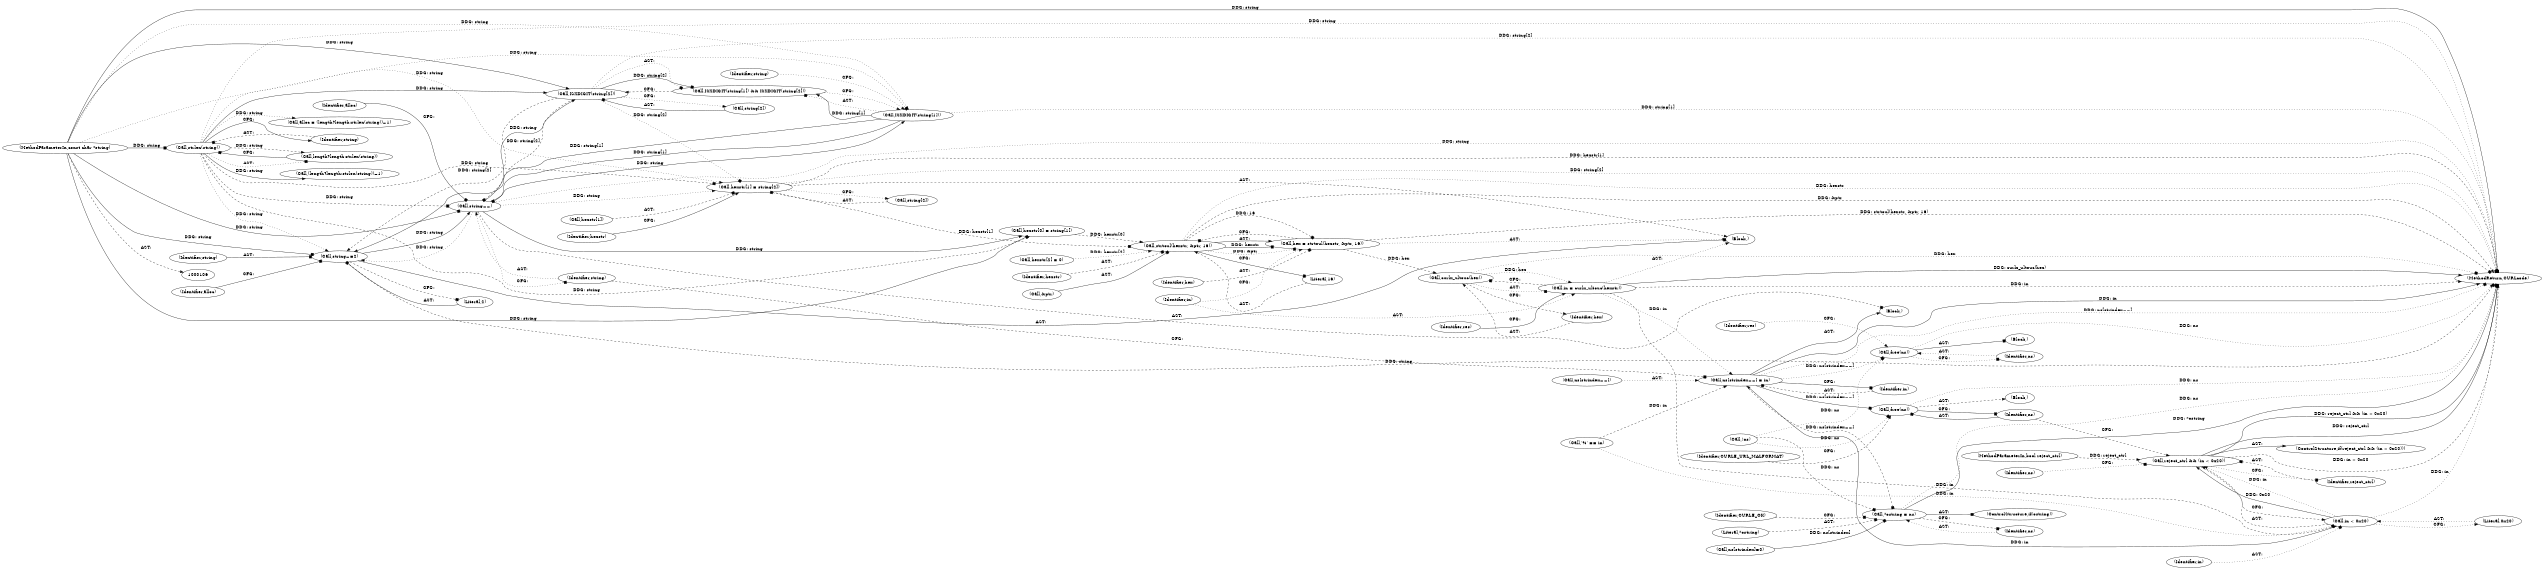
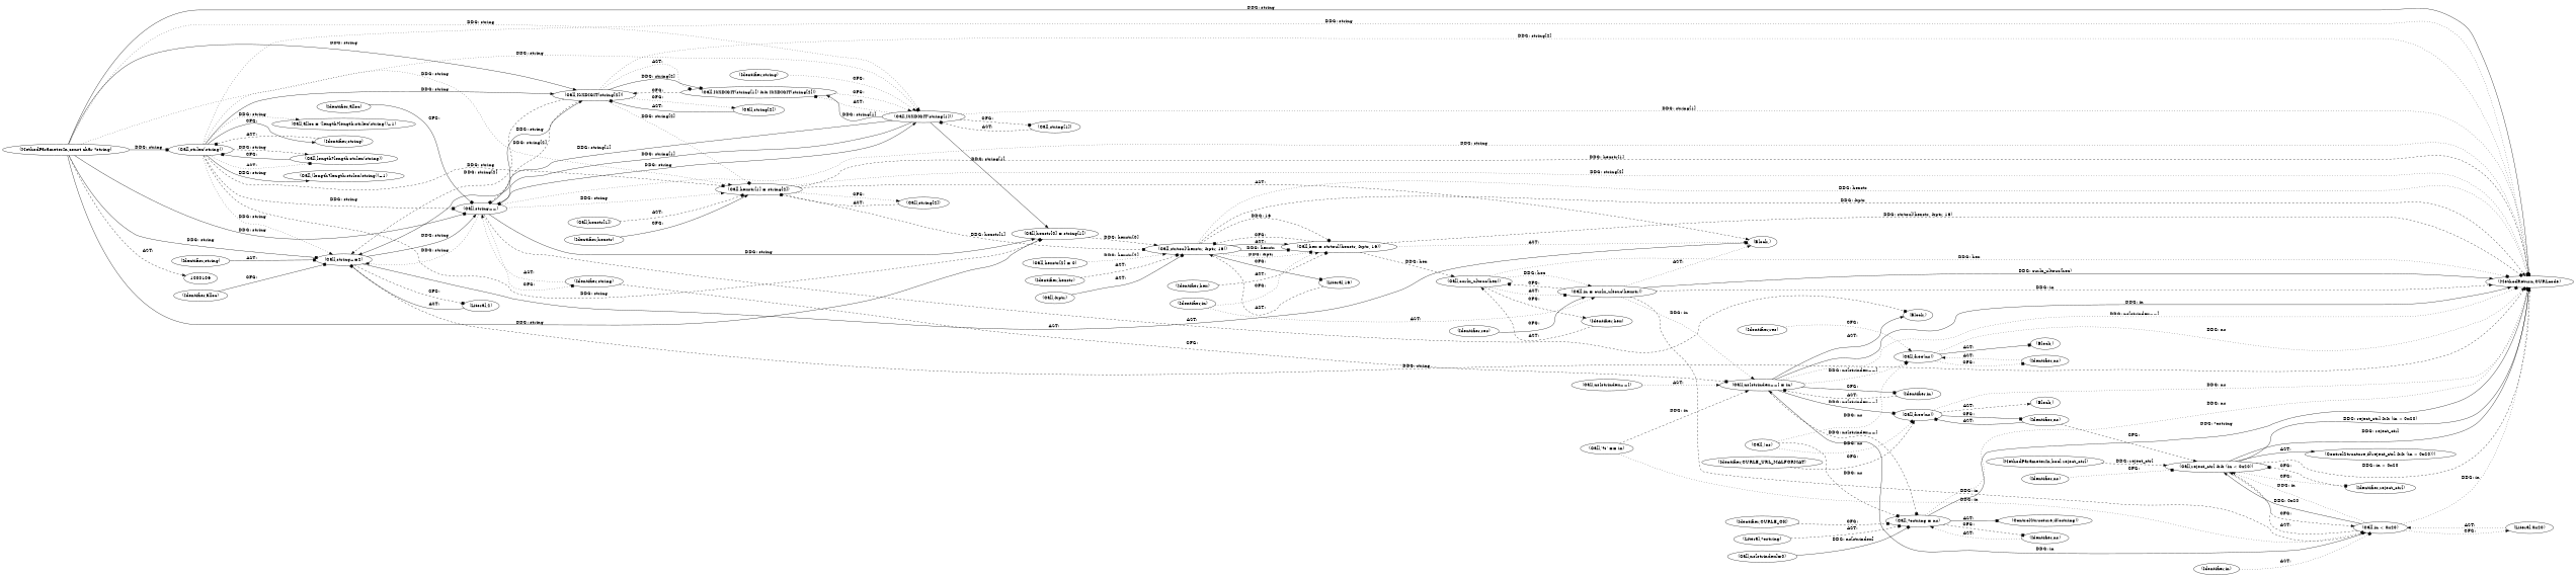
  digraph {
    rankdir=LR
    edge [arrowhead=box style=dotted]
    n1 [label="(Call,hexstr[1] = string[2])"]
    n2 [label="(Call,strtoul(hexstr, &ptr, 16))"]
    n3 [label="(Block,)"]
    n4 [label="(MethodReturn,CURLcode)"]
    n5 [label="(Call,string[2])"]
    n6 [label="(Call,hex = strtoul(hexstr, &ptr, 16))"]
    n7 [label="(Literal,16)"]
    n8 [label="(Call,string++)"]
    n9 [label="(Call,ISXDIGIT(string[2]))"]
    n10 [label="(Call,ISXDIGIT(string[1]))"]
    n11 [label="(Call,string+=2)"]
    n12 [label="(Identifier,string)"]
    n13 [label="(Block,)"]
    n14 [label="(Call,hexstr[0] = string[1])"]
    n15 [label="(Call,ISXDIGIT(string[1]) && ISXDIGIT(string[2]))"]
    n16 [label="(Call,string[2])"]
+   n17 [label="(Call,string[1])"]
    n18 [label="(Literal,2)"]
    n19 [label="(Call,ns[strindex++] = in)"]
    n20 [label="(Call,strlen(string))"]
    n21 [label="(Call,alloc = (length?length:strlen(string))+1)"]
    n22 [label="(Identifier,string)"]
    n23 [label="(Call,length?length:strlen(string))"]
    n24 [label="(Call,(length?length:strlen(string))+1)"]
    n25 [label="(MethodParameterIn,const char *string)"]
    1000106
    n27 [label="(Call,curlx_ultouc(hex))"]
    n28 [label="(Call,in = curlx_ultouc(hexstr))"]
    n29 [label="(Identifier,hex)"]
    n30 [label="(Call,in < 0x20)"]
    n31 [label="(Call,reject_ctrl && (in < 0x20))"]
    n32 [label="(Literal,0x20)"]
    n33 [label="(Call,free(ns))"]
    n34 [label="(Call,free(ns))"]
    n35 [label="(Call,*ostring = ns)"]
    n36 [label="(Identifier,in)"]
    n37 [label="(Identifier,reject_ctrl)"]
    n38 [label="(ControlStructure,if(reject_ctrl && (in < 0x20)))"]
    n39 [label="(Identifier,ns)"]
    n40 [label="(Block,)"]
    n41 [label="(Identifier,ns)"]
    n42 [label="(Block,)"]
    n43 [label="(Identifier,ns)"]
    n44 [label="(ControlStructure,if(ostring))"]
    n45 [label="(Identifier,string)"]
    n46 [label="(Literal,*ostring)"]
    n47 [label="(Identifier,res)"]
    n48 [label="(Identifier,hexstr)"]
    n49 [label="(Identifier,in)"]
    n50 [label="(Identifier,CURLE_URL_MALFORMAT)"]
    n51 [label="(Identifier,res)"]
    n52 [label="(Identifier,hex)"]
    n53 [label="(Identifier,hexstr)"]
    n54 [label="(Identifier,string)"]
    n55 [label="(Call,&ptr)"]
    n56 [label="(Call,ns[strindex]=0)"]
    n57 [label="(Call,hexstr[2] = 0)"]
    n58 [label="(MethodParameterIn,bool reject_ctrl)"]
    n59 [label="(Identifier,alloc)"]
    n60 [label="(Call,'%' == in)"]
    n61 [label="(Call,hexstr[1])"]
    n62 [label="(Identifier,CURLE_OK)"]
    n63 [label="(Call,!ns)"]
    n64 [label="(Identifier,ns)"]
    n65 [label="(Identifier,alloc)"]
    n66 [label="(Identifier,in)"]
    n67 [label="(Call,ns[strindex++])"]
    n1 -> n2 [label="DDG: hexstr[1]" style=dashed]
    n1 -> n3 [arrowhead=normal label="AST: " style=dashed]
    n1 -> n4 [label="DDG: hexstr[1]" style=dashed]
    n1 -> n4 [label="DDG: string[2]"]
    n1 -> n5 [arrowhead=normal label="CFG: "]
    n2 -> n4 [label="DDG: hexstr"]
    n2 -> n4 [arrowhead=normal label="DDG: &ptr" style=dashed]
    n2 -> n6 [arrowhead=normal label="AST: " style=solid]
    n2 -> n6 [label="DDG: hexstr" style=solid]
    n2 -> n6 [label="DDG: &ptr"]
    n2 -> n6 [label="DDG: 16" style=dashed]
    n2 -> n7 [label="CFG: " style=solid]
    n5 -> n1 [label="AST: " style=dashed]
    n6 -> n2 [label="CFG: " style=dashed]
    n6 -> n3 [arrowhead=normal label="AST: "]
    n6 -> n4 [label="DDG: strtoul(hexstr, &ptr, 16)" style=dashed]
    n6 -> n27 [arrowhead=normal label="DDG: hex" style=dashed]
    n7 -> n2 [arrowhead=normal label="AST: " style=dashed]
    n8 -> n1 [arrowhead=normal label="DDG: string"]
    n8 -> n4 [arrowhead=normal label="DDG: string"]
    n8 -> n9 [arrowhead=normal label="DDG: string" style=solid]
    n8 -> n10 [arrowhead=normal label="DDG: string" style=solid]
    n8 -> n11 [arrowhead=normal label="DDG: string"]
    n8 -> n12 [label="CFG: "]
    n8 -> n13 [label="AST: " style=dashed]
    n8 -> n14 [arrowhead=normal label="DDG: string" style=solid]
    n9 -> n1 [label="DDG: string[2]"]
    n9 -> n4 [label="DDG: string[2]"]
    n9 -> n8 [label="DDG: string[2]" style=dashed]
    n9 -> n11 [arrowhead=normal label="DDG: string[2]" style=dashed]
    n9 -> n15 [label="AST: "]
    n9 -> n15 [label="DDG: string[2]" style=solid]
    n9 -> n16 [arrowhead=normal label="CFG: "]
    n10 -> n4 [label="DDG: string[1]"]
    n10 -> n8 [label="DDG: string[1]" style=solid]
    n10 -> n11 [arrowhead=normal label="DDG: string[1]" style=solid]
+   n10 -> n14 [arrowhead=normal label="DDG: string[1]" style=solid]
    n10 -> n15 [label="AST: "]
    n10 -> n15 [arrowhead=normal label="DDG: string[1]" style=solid]
+   n10 -> n17 [label="CFG: " style=dashed]
    n11 -> n3 [label="AST: " style=solid]
    n11 -> n4 [label="DDG: string" style=dashed]
    n11 -> n8 [arrowhead=normal label="DDG: string" style=solid]
    n11 -> n18 [label="CFG: " style=dashed]
    n12 -> n8 [arrowhead=normal label="AST: "]
    n12 -> n19 [label="CFG: " style=dashed]
    n14 -> n2 [arrowhead=normal label="DDG: hexstr[0]" style=dashed]
    n15 -> n9 [arrowhead=normal label="CFG: " style=dashed]
    n15 -> n10 [arrowhead=normal label="CFG: "]
    n16 -> n9 [label="AST: " style=solid]
+   n17 -> n10 [label="AST: " style=dashed]
    n18 -> n11 [label="AST: " style=solid]
    n19 -> n4 [arrowhead=normal label="DDG: in" style=solid]
    n19 -> n4 [label="DDG: ns[strindex++]"]
    n19 -> n13 [arrowhead=normal label="AST: " style=solid]
    n19 -> n33 [label="DDG: ns[strindex++]"]
    n19 -> n34 [label="DDG: ns[strindex++]" style=solid]
    n19 -> n35 [label="DDG: ns[strindex++]" style=dashed]
    n19 -> n36 [label="CFG: " style=solid]
    n20 -> n1 [label="DDG: string" style=dashed]
    n20 -> n4 [arrowhead=normal label="DDG: string"]
    n20 -> n8 [label="DDG: string" style=dashed]
    n20 -> n9 [arrowhead=normal label="DDG: string" style=solid]
    n20 -> n10 [label="DDG: string"]
    n20 -> n11 [arrowhead=normal label="DDG: string"]
    n20 -> n14 [arrowhead=normal label="DDG: string" style=dashed]
    n20 -> n21 [arrowhead=normal label="DDG: string"]
    n20 -> n22 [arrowhead=normal label="CFG: " style=solid]
    n20 -> n23 [label="AST: "]
    n20 -> n23 [arrowhead=normal label="DDG: string" style=dashed]
    n20 -> n24 [arrowhead=normal label="DDG: string" style=solid]
    n22 -> n20 [label="AST: " style=dashed]
    n23 -> n20 [label="CFG: " style=solid]
    n25 -> n1 [arrowhead=normal label="DDG: string"]
    n25 -> n4 [label="DDG: string" style=solid]
    n25 -> n8 [label="DDG: string" style=solid]
    n25 -> n9 [arrowhead=normal label="DDG: string" style=solid]
    n25 -> n10 [arrowhead=normal label="DDG: string"]
    n25 -> n11 [label="DDG: string" style=solid]
    n25 -> n14 [label="DDG: string" style=solid]
    n25 -> n20 [label="DDG: string" style=solid]
    n25 -> 1000106 [arrowhead=normal label="AST: " style=dashed]
    n27 -> n4 [label="DDG: hex"]
    n27 -> n28 [label="AST: "]
    n27 -> n28 [arrowhead=normal label="DDG: hex"]
    n27 -> n29 [arrowhead=normal label="CFG: " style=dashed]
    n28 -> n3 [arrowhead=normal label="AST: "]
    n28 -> n4 [arrowhead=normal label="DDG: in" style=dashed]
    n28 -> n4 [arrowhead=normal label="DDG: curlx_ultouc(hex)" style=solid]
    n28 -> n19 [arrowhead=normal label="DDG: in"]
    n28 -> n27 [label="CFG: " style=dashed]
    n28 -> n30 [arrowhead=normal label="DDG: in" style=dashed]
    n29 -> n27 [arrowhead=normal label="AST: " style=dashed]
    n30 -> n4 [arrowhead=normal label="DDG: in"]
    n30 -> n19 [arrowhead=normal label="DDG: in" style=solid]
    n30 -> n31 [arrowhead=normal label="AST: " style=dashed]
    n30 -> n31 [arrowhead=normal label="DDG: in"]
    n30 -> n31 [arrowhead=normal label="DDG: 0x20" style=solid]
    n30 -> n32 [arrowhead=normal label="CFG: "]
    n31 -> n4 [arrowhead=normal label="DDG: in < 0x20" style=dashed]
    n31 -> n4 [arrowhead=normal label="DDG: reject_ctrl && (in < 0x20)" style=solid]
    n31 -> n4 [label="DDG: reject_ctrl" style=solid]
    n31 -> n30 [arrowhead=normal label="CFG: " style=dashed]
    n31 -> n37 [label="CFG: "]
    n31 -> n38 [arrowhead=normal label="AST: " style=solid]
    n32 -> n30 [arrowhead=normal label="AST: "]
    n33 -> n4 [arrowhead=normal label="DDG: ns"]
    n33 -> n39 [label="CFG: "]
    n33 -> n40 [label="AST: " style=solid]
    n34 -> n4 [arrowhead=normal label="DDG: ns"]
    n34 -> n41 [label="CFG: " style=solid]
    n34 -> n42 [arrowhead=normal label="AST: " style=dashed]
    n35 -> n4 [label="DDG: ns"]
    n35 -> n4 [label="DDG: *ostring" style=solid]
    n35 -> n43 [label="CFG: " style=dashed]
    n35 -> n44 [label="AST: " style=solid]
    n36 -> n19 [label="AST: " style=dashed]
-   n37 -> n31 [label="AST: " style=dashed]
+   n37 -> n31 [label="CFG: " style=dashed]
    n39 -> n33 [arrowhead=normal label="AST: "]
    n41 -> n31 [arrowhead=normal label="CFG: " style=dashed]
    n41 -> n34 [label="AST: " style=solid]
    n43 -> n35 [arrowhead=normal label="AST: "]
    n45 -> n11 [label="AST: " style=solid]
    n46 -> n35 [label="AST: " style=dashed]
    n47 -> n33 [arrowhead=normal label="CFG: "]
    n48 -> n2 [label="AST: " style=dashed]
    n49 -> n6 [arrowhead=normal label="CFG: "]
    n49 -> n28 [arrowhead=normal label="AST: "]
    n50 -> n34 [arrowhead=normal label="CFG: " style=dashed]
    n51 -> n28 [arrowhead=normal label="CFG: " style=solid]
    n52 -> n6 [label="AST: " style=dashed]
    n53 -> n1 [arrowhead=normal label="CFG: " style=solid]
    n54 -> n10 [arrowhead=normal label="CFG: "]
    n55 -> n2 [label="AST: " style=solid]
    n56 -> n35 [label="DDG: ns[strindex]" style=solid]
    n57 -> n2 [arrowhead=normal label="DDG: hexstr[2]"]
    n58 -> n31 [arrowhead=normal label="DDG: reject_ctrl" style=dashed]
    n59 -> n11 [label="CFG: " style=solid]
    n60 -> n19 [arrowhead=normal label="DDG: in" style=dashed]
    n60 -> n30 [label="DDG: in"]
    n61 -> n1 [label="AST: " style=dashed]
    n62 -> n35 [label="CFG: " style=dashed]
    n63 -> n33 [arrowhead=normal label="DDG: ns"]
    n63 -> n34 [label="DDG: ns"]
    n63 -> n35 [label="DDG: ns" style=dashed]
    n64 -> n31 [label="CFG: "]
    n65 -> n8 [label="CFG: " style=solid]
    n66 -> n30 [label="AST: "]
    n67 -> n19 [arrowhead=normal label="AST: "]
  }
